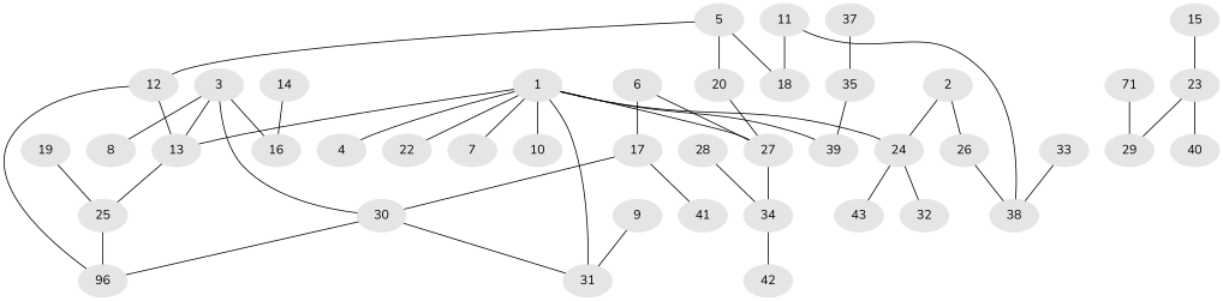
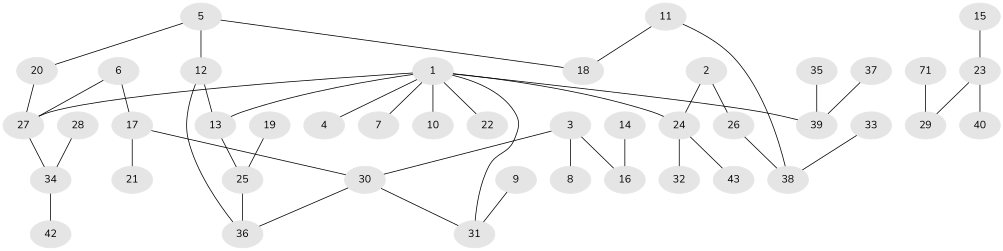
  graph {
    fontname=Nunito
    node [color=gray90 fontname=Nunito style=filled]
    edge [fontname=Nunito weight=1.0]
    1
    4
    7
    10
    13
    22
    24
    27
    31
    39
    25
    32
    43
    34
    2
    26
    38
    3
    8
    16
    30
-   36 [label=96]
+   36
    5
    12
    18
    20
    6
    17
-   41
+   41 [label=21]
    9
    11
    14
    15
    23
    29
    40
    19
    n38 [label=71]
    42
    28
    33
    35
    37
    1 -- 4
    1 -- 7
    1 -- 10
    1 -- 13
    1 -- 22
    1 -- 24
    1 -- 27
    1 -- 31
    1 -- 39
    13 -- 25
    24 -- 32
    24 -- 43
    27 -- 34
    25 -- 36
    34 -- 42
    2 -- 24
    2 -- 26
    26 -- 38
-   3 -- 13
    3 -- 8
    3 -- 16
    3 -- 30
    30 -- 31
    30 -- 36
    5 -- 12
    5 -- 18
    5 -- 20
    12 -- 13
    12 -- 36
    20 -- 27
    6 -- 27
    6 -- 17
    17 -- 30
    17 -- 41
    9 -- 31
    11 -- 38
    11 -- 18
    14 -- 16
    15 -- 23
    23 -- 29
    23 -- 40
    19 -- 25
    n38 -- 29
    28 -- 34
    33 -- 38
    35 -- 39
-   37 -- 35
+   37 -- 39
  }
